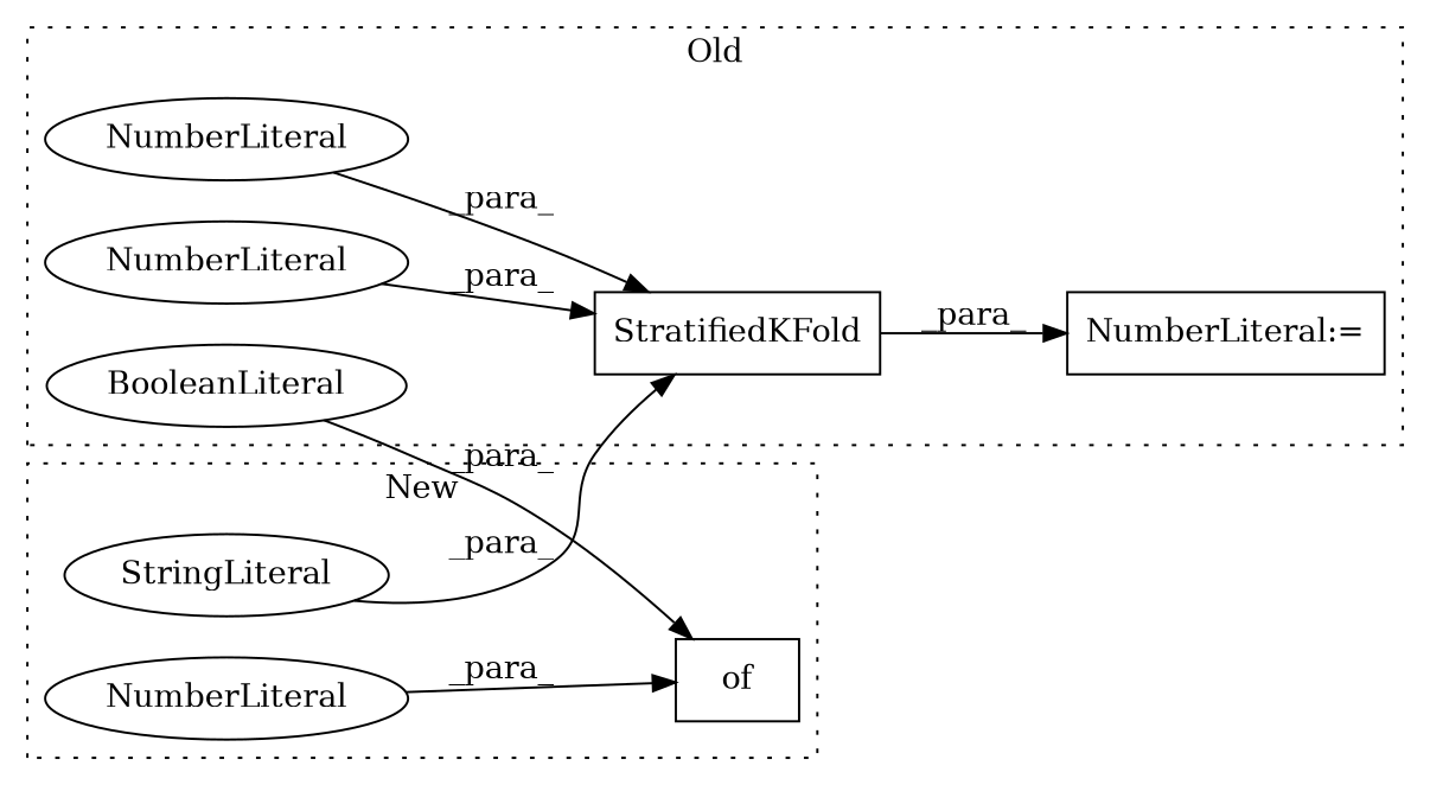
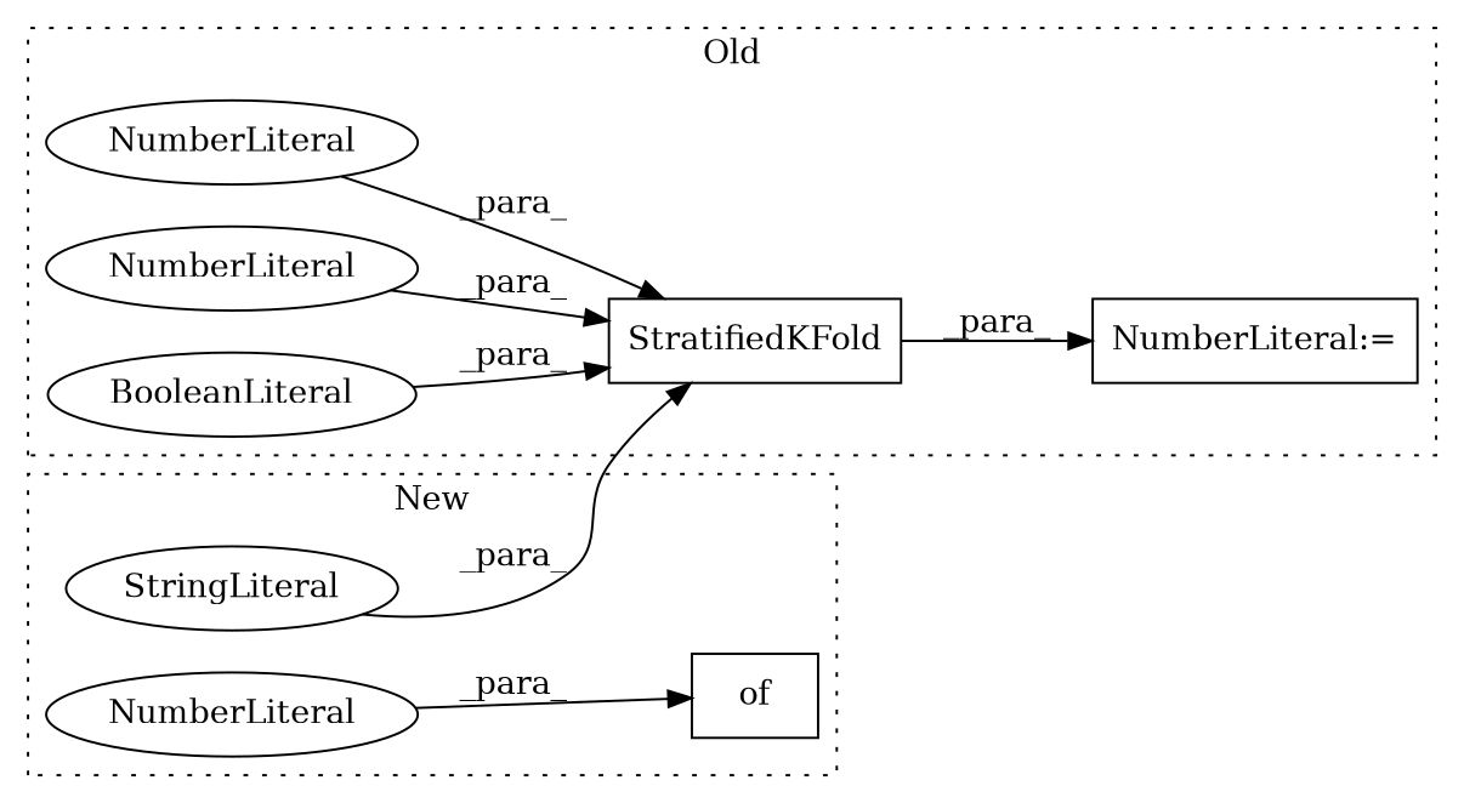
  digraph {
    rankdir=LR
    node [a=34 l=1 shape=ellipse]
    n1 [a=32 l="16,1" label=StratifiedKFold s="34153,34177" shape=box]
    n2 [label=NumberLiteral s=34176]
    n3 [a=9 l=4 label=BooleanLiteral s=34169]
    n4 [a=7 label="NumberLiteral:=" s=34152 shape=box]
    n5 [label=NumberLiteral s=34174]
    n6 [a=32 l="3,1" label=of s="37476,37488" shape=box]
    n7 [label=NumberLiteral s=37487]
    n8 [a=45 l=7 label=StringLiteral s=37479]
    subgraph cluster_1 {
      label=Old
      style=dotted
      n1
      n2
      n3
      n4
      n5
    }
    subgraph cluster_2 {
      label=New
      style=dotted
      n6
      n7
      n8
    }
    n1 -> n4 [label=_para_]
    n2 -> n1 [label=_para_]
-   n3 -> n6 [label=_para_]
+   n3 -> n1 [label=_para_]
    n5 -> n1 [label=_para_]
    n7 -> n6 [label=_para_]
    n8 -> n1 [label=_para_]
  }
